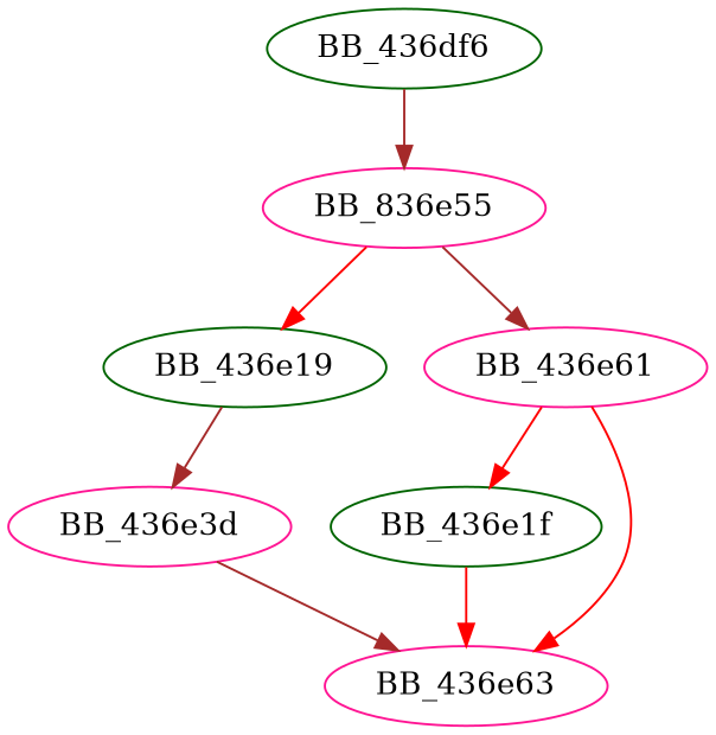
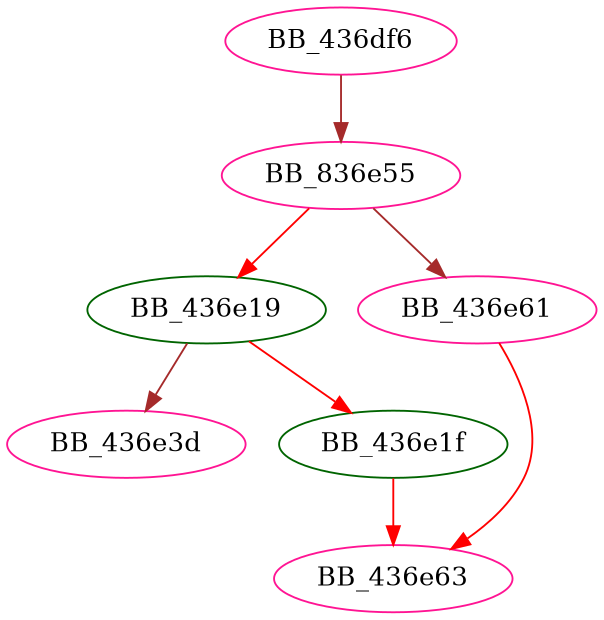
  digraph {
    node [color=deeppink]
    edge [color=brown]
-   BB_436df6 [color=darkgreen]
+   BB_436df6
    n2 [label=BB_836e55]
    BB_436e19 [color=darkgreen]
    BB_436e1f [color=darkgreen]
    BB_436e3d
    BB_436e61
    n7 [label=BB_436e63]
    BB_436df6 -> n2
    n2 -> BB_436e19 [color=red]
    n2 -> BB_436e61
-   BB_436e61 -> BB_436e1f [color=red]
+   BB_436e19 -> BB_436e1f [color=red]
    BB_436e19 -> BB_436e3d
    BB_436e1f -> n7 [color=red]
-   BB_436e3d -> n7
    BB_436e61 -> n7 [color=red]
  }
